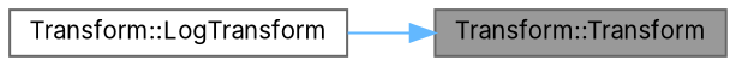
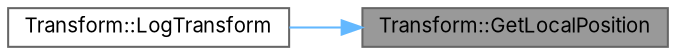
  digraph {
    rankdir=RL
    fontname=Inter
    node [fontname=Inter fontsize=10 shape=box style=filled]
-   n1 [color=gray40 fillcolor=grey60 fontcolor=black height=0.2 label="Transform::Transform" width=0.4]
+   n1 [color=gray40 fillcolor=grey60 fontcolor=black height=0.2 label="Transform::GetLocalPosition" width=0.4]
    n2 [color=grey40 fillcolor=white height=0.2 label="Transform::LogTransform" width=0.4]
    n1 -> n2 [color=steelblue1 dir=back fontname=Inter fontsize=10 labelfontname=Helvetica labelfontsize=10 style=solid]
  }
